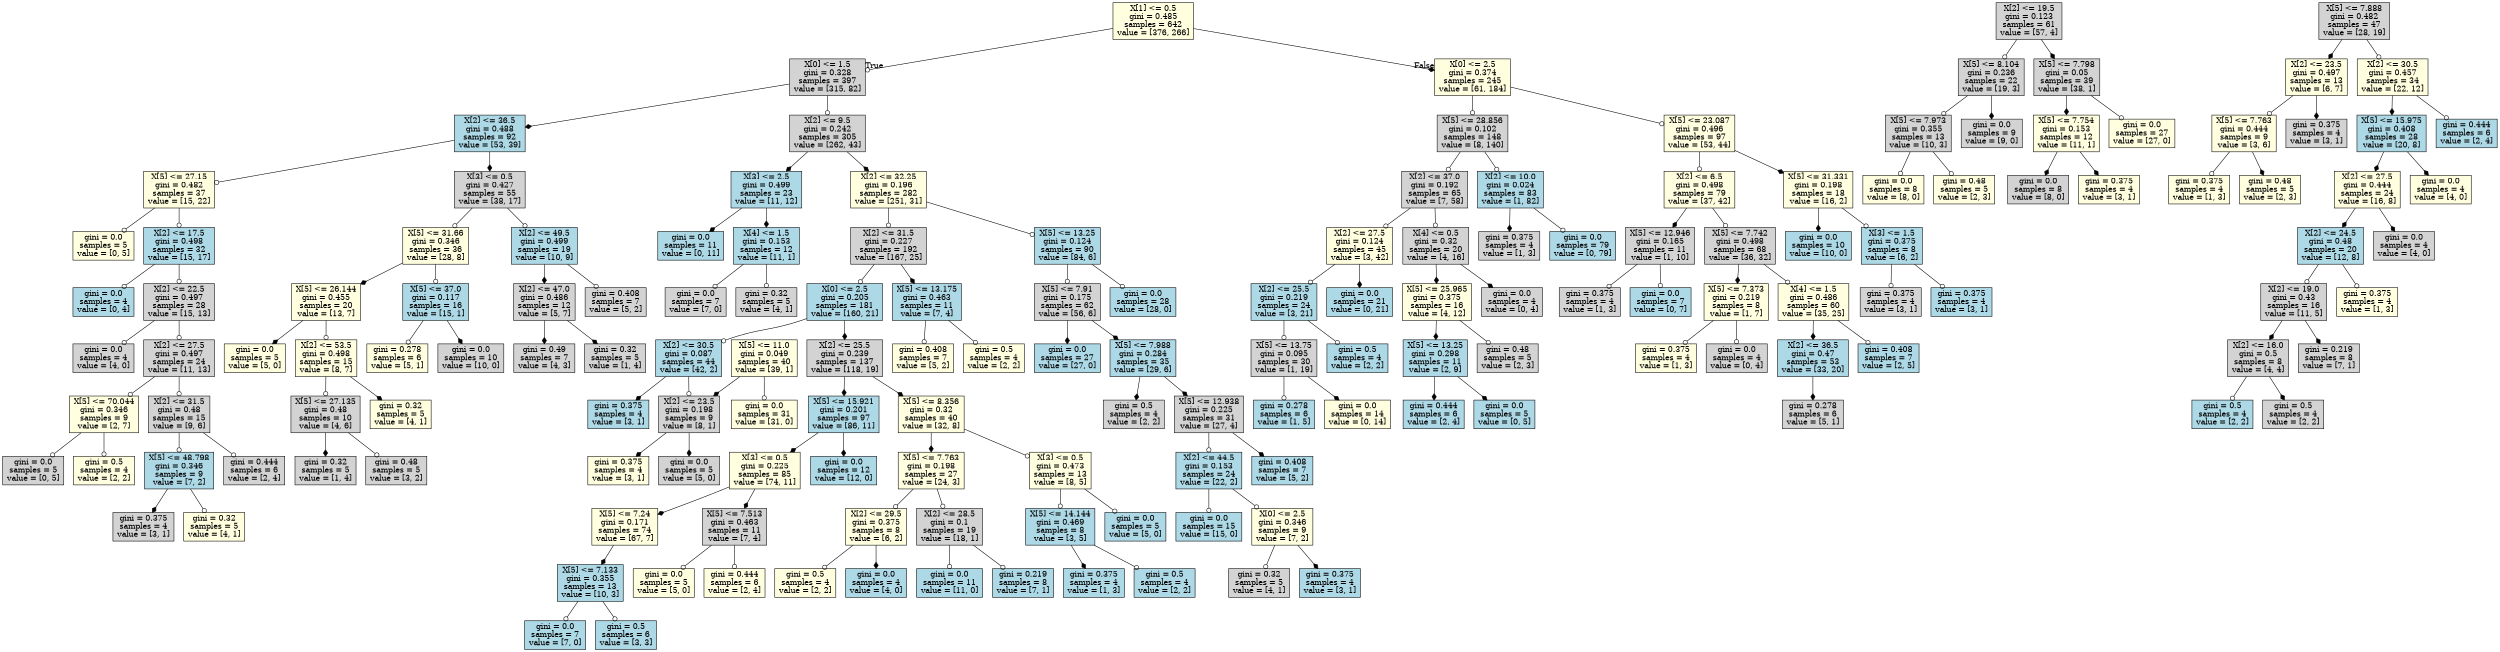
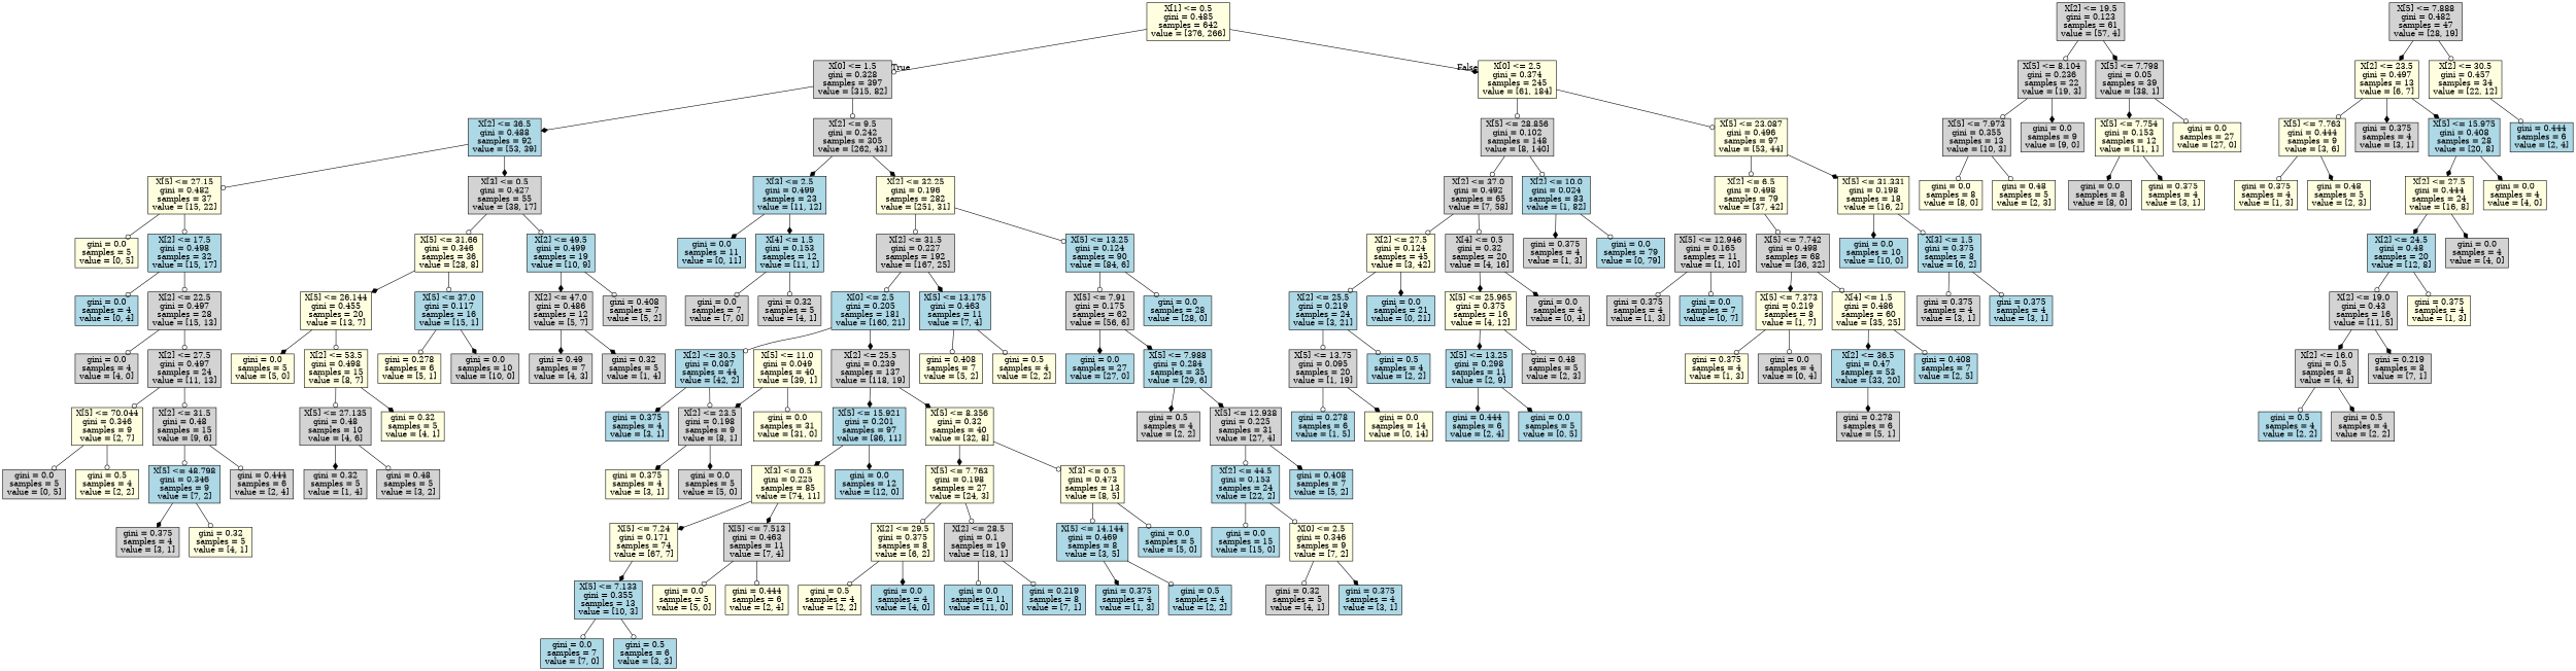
  digraph {
    node [fillcolor=lightgrey shape=box style=filled]
    edge [arrowhead=odot]
    n1 [fillcolor=lightyellow label="X[1] <= 0.5\ngini = 0.485\nsamples = 642\nvalue = [376, 266]"]
    n2 [label="X[0] <= 1.5\ngini = 0.328\nsamples = 397\nvalue = [315, 82]"]
    n3 [fillcolor=lightyellow label="X[0] <= 2.5\ngini = 0.374\nsamples = 245\nvalue = [61, 184]"]
    n4 [fillcolor=lightblue label="X[2] <= 36.5\ngini = 0.488\nsamples = 92\nvalue = [53, 39]"]
    n5 [label="X[2] <= 9.5\ngini = 0.242\nsamples = 305\nvalue = [262, 43]"]
    n6 [label="X[5] <= 28.856\ngini = 0.102\nsamples = 148\nvalue = [8, 140]"]
    n7 [fillcolor=lightyellow label="X[5] <= 23.087\ngini = 0.496\nsamples = 97\nvalue = [53, 44]"]
    n8 [fillcolor=lightyellow label="X[5] <= 27.15\ngini = 0.482\nsamples = 37\nvalue = [15, 22]"]
    n9 [label="X[3] <= 0.5\ngini = 0.427\nsamples = 55\nvalue = [38, 17]"]
    n10 [fillcolor=lightblue label="X[3] <= 2.5\ngini = 0.499\nsamples = 23\nvalue = [11, 12]"]
    n11 [fillcolor=lightyellow label="X[2] <= 32.25\ngini = 0.196\nsamples = 282\nvalue = [251, 31]"]
    n12 [fillcolor=lightyellow label="gini = 0.0\nsamples = 5\nvalue = [0, 5]"]
    n13 [fillcolor=lightblue label="X[2] <= 17.5\ngini = 0.498\nsamples = 32\nvalue = [15, 17]"]
    n14 [fillcolor=lightyellow label="X[5] <= 31.66\ngini = 0.346\nsamples = 36\nvalue = [28, 8]"]
    n15 [fillcolor=lightblue label="X[2] <= 49.5\ngini = 0.499\nsamples = 19\nvalue = [10, 9]"]
    n16 [fillcolor=lightblue label="gini = 0.0\nsamples = 4\nvalue = [0, 4]"]
    n17 [label="X[2] <= 22.5\ngini = 0.497\nsamples = 28\nvalue = [15, 13]"]
    n18 [label="gini = 0.0\nsamples = 4\nvalue = [4, 0]"]
    n19 [label="X[2] <= 27.5\ngini = 0.497\nsamples = 24\nvalue = [11, 13]"]
    n20 [fillcolor=lightyellow label="X[5] <= 70.044\ngini = 0.346\nsamples = 9\nvalue = [2, 7]"]
    n21 [label="X[2] <= 31.5\ngini = 0.48\nsamples = 15\nvalue = [9, 6]"]
    n22 [label="gini = 0.0\nsamples = 5\nvalue = [0, 5]"]
    n23 [fillcolor=lightyellow label="gini = 0.5\nsamples = 4\nvalue = [2, 2]"]
    n24 [fillcolor=lightblue label="X[5] <= 48.798\ngini = 0.346\nsamples = 9\nvalue = [7, 2]"]
    n25 [label="gini = 0.444\nsamples = 6\nvalue = [2, 4]"]
    n26 [label="gini = 0.375\nsamples = 4\nvalue = [3, 1]"]
    n27 [fillcolor=lightyellow label="gini = 0.32\nsamples = 5\nvalue = [4, 1]"]
    n28 [fillcolor=lightyellow label="X[5] <= 26.144\ngini = 0.455\nsamples = 20\nvalue = [13, 7]"]
    n29 [fillcolor=lightblue label="X[5] <= 37.0\ngini = 0.117\nsamples = 16\nvalue = [15, 1]"]
    n30 [label="X[2] <= 47.0\ngini = 0.486\nsamples = 12\nvalue = [5, 7]"]
    n31 [label="gini = 0.408\nsamples = 7\nvalue = [5, 2]"]
    n32 [fillcolor=lightyellow label="gini = 0.0\nsamples = 5\nvalue = [5, 0]"]
    n33 [fillcolor=lightyellow label="X[2] <= 53.5\ngini = 0.498\nsamples = 15\nvalue = [8, 7]"]
    n34 [fillcolor=lightyellow label="gini = 0.278\nsamples = 6\nvalue = [5, 1]"]
    n35 [label="gini = 0.0\nsamples = 10\nvalue = [10, 0]"]
    n36 [label="X[5] <= 27.135\ngini = 0.48\nsamples = 10\nvalue = [4, 6]"]
    n37 [fillcolor=lightyellow label="gini = 0.32\nsamples = 5\nvalue = [4, 1]"]
    n38 [label="gini = 0.32\nsamples = 5\nvalue = [1, 4]"]
    n39 [label="gini = 0.48\nsamples = 5\nvalue = [3, 2]"]
    n40 [label="gini = 0.49\nsamples = 7\nvalue = [4, 3]"]
    n41 [label="gini = 0.32\nsamples = 5\nvalue = [1, 4]"]
    n42 [fillcolor=lightblue label="gini = 0.0\nsamples = 11\nvalue = [0, 11]"]
    n43 [fillcolor=lightblue label="X[4] <= 1.5\ngini = 0.153\nsamples = 12\nvalue = [11, 1]"]
    n44 [label="X[2] <= 31.5\ngini = 0.227\nsamples = 192\nvalue = [167, 25]"]
    n45 [fillcolor=lightblue label="X[5] <= 13.25\ngini = 0.124\nsamples = 90\nvalue = [84, 6]"]
    n46 [label="gini = 0.0\nsamples = 7\nvalue = [7, 0]"]
    n47 [label="gini = 0.32\nsamples = 5\nvalue = [4, 1]"]
    n48 [fillcolor=lightblue label="X[0] <= 2.5\ngini = 0.205\nsamples = 181\nvalue = [160, 21]"]
    n49 [fillcolor=lightblue label="X[5] <= 13.175\ngini = 0.463\nsamples = 11\nvalue = [7, 4]"]
    n50 [label="X[5] <= 7.91\ngini = 0.175\nsamples = 62\nvalue = [56, 6]"]
    n51 [fillcolor=lightblue label="gini = 0.0\nsamples = 28\nvalue = [28, 0]"]
    n52 [fillcolor=lightblue label="X[2] <= 30.5\ngini = 0.087\nsamples = 44\nvalue = [42, 2]"]
    n53 [label="X[2] <= 25.5\ngini = 0.239\nsamples = 137\nvalue = [118, 19]"]
    n54 [fillcolor=lightyellow label="gini = 0.408\nsamples = 7\nvalue = [5, 2]"]
    n55 [fillcolor=lightyellow label="gini = 0.5\nsamples = 4\nvalue = [2, 2]"]
    n56 [fillcolor=lightblue label="gini = 0.375\nsamples = 4\nvalue = [3, 1]"]
    n57 [label="X[2] <= 23.5\ngini = 0.198\nsamples = 9\nvalue = [8, 1]"]
    n58 [fillcolor=lightblue label="X[5] <= 15.921\ngini = 0.201\nsamples = 97\nvalue = [86, 11]"]
    n59 [fillcolor=lightyellow label="X[5] <= 8.356\ngini = 0.32\nsamples = 40\nvalue = [32, 8]"]
    n60 [fillcolor=lightyellow label="X[5] <= 11.0\ngini = 0.049\nsamples = 40\nvalue = [39, 1]"]
    n61 [fillcolor=lightyellow label="gini = 0.0\nsamples = 31\nvalue = [31, 0]"]
    n62 [fillcolor=lightyellow label="gini = 0.375\nsamples = 4\nvalue = [3, 1]"]
    n63 [label="gini = 0.0\nsamples = 5\nvalue = [5, 0]"]
    n64 [fillcolor=lightyellow label="X[3] <= 0.5\ngini = 0.225\nsamples = 85\nvalue = [74, 11]"]
    n65 [fillcolor=lightblue label="gini = 0.0\nsamples = 12\nvalue = [12, 0]"]
    n66 [fillcolor=lightyellow label="X[5] <= 7.763\ngini = 0.198\nsamples = 27\nvalue = [24, 3]"]
    n67 [fillcolor=lightyellow label="X[3] <= 0.5\ngini = 0.473\nsamples = 13\nvalue = [8, 5]"]
    n68 [fillcolor=lightyellow label="X[5] <= 7.24\ngini = 0.171\nsamples = 74\nvalue = [67, 7]"]
    n69 [label="X[5] <= 7.513\ngini = 0.463\nsamples = 11\nvalue = [7, 4]"]
    n70 [fillcolor=lightblue label="X[5] <= 7.133\ngini = 0.355\nsamples = 13\nvalue = [10, 3]"]
    n71 [fillcolor=lightyellow label="gini = 0.0\nsamples = 5\nvalue = [5, 0]"]
    n72 [fillcolor=lightyellow label="gini = 0.444\nsamples = 6\nvalue = [2, 4]"]
    n73 [fillcolor=lightblue label="gini = 0.0\nsamples = 7\nvalue = [7, 0]"]
    n74 [fillcolor=lightblue label="gini = 0.5\nsamples = 6\nvalue = [3, 3]"]
    n75 [label="X[2] <= 19.5\ngini = 0.123\nsamples = 61\nvalue = [57, 4]"]
    n76 [label="X[5] <= 8.104\ngini = 0.236\nsamples = 22\nvalue = [19, 3]"]
    n77 [label="X[5] <= 7.798\ngini = 0.05\nsamples = 39\nvalue = [38, 1]"]
    n78 [label="X[5] <= 7.973\ngini = 0.355\nsamples = 13\nvalue = [10, 3]"]
    n79 [label="gini = 0.0\nsamples = 9\nvalue = [9, 0]"]
    n80 [fillcolor=lightyellow label="X[5] <= 7.754\ngini = 0.153\nsamples = 12\nvalue = [11, 1]"]
    n81 [fillcolor=lightyellow label="gini = 0.0\nsamples = 27\nvalue = [27, 0]"]
    n82 [fillcolor=lightyellow label="gini = 0.0\nsamples = 8\nvalue = [8, 0]"]
    n83 [fillcolor=lightyellow label="gini = 0.48\nsamples = 5\nvalue = [2, 3]"]
    n84 [label="gini = 0.0\nsamples = 8\nvalue = [8, 0]"]
    n85 [fillcolor=lightyellow label="gini = 0.375\nsamples = 4\nvalue = [3, 1]"]
    n86 [fillcolor=lightyellow label="X[2] <= 29.5\ngini = 0.375\nsamples = 8\nvalue = [6, 2]"]
    n87 [label="X[2] <= 28.5\ngini = 0.1\nsamples = 19\nvalue = [18, 1]"]
    n88 [fillcolor=lightblue label="X[5] <= 14.144\ngini = 0.469\nsamples = 8\nvalue = [3, 5]"]
    n89 [fillcolor=lightblue label="gini = 0.0\nsamples = 5\nvalue = [5, 0]"]
    n90 [fillcolor=lightyellow label="gini = 0.5\nsamples = 4\nvalue = [2, 2]"]
    n91 [fillcolor=lightblue label="gini = 0.0\nsamples = 4\nvalue = [4, 0]"]
    n92 [fillcolor=lightblue label="gini = 0.0\nsamples = 11\nvalue = [11, 0]"]
    n93 [fillcolor=lightblue label="gini = 0.219\nsamples = 8\nvalue = [7, 1]"]
    n94 [fillcolor=lightblue label="gini = 0.375\nsamples = 4\nvalue = [1, 3]"]
    n95 [fillcolor=lightblue label="gini = 0.5\nsamples = 4\nvalue = [2, 2]"]
    n96 [fillcolor=lightblue label="gini = 0.0\nsamples = 27\nvalue = [27, 0]"]
    n97 [fillcolor=lightblue label="X[5] <= 7.988\ngini = 0.284\nsamples = 35\nvalue = [29, 6]"]
    n98 [label="gini = 0.5\nsamples = 4\nvalue = [2, 2]"]
    n99 [label="X[5] <= 12.938\ngini = 0.225\nsamples = 31\nvalue = [27, 4]"]
    n100 [fillcolor=lightblue label="X[2] <= 44.5\ngini = 0.153\nsamples = 24\nvalue = [22, 2]"]
    n101 [fillcolor=lightblue label="gini = 0.408\nsamples = 7\nvalue = [5, 2]"]
    n102 [fillcolor=lightblue label="gini = 0.0\nsamples = 15\nvalue = [15, 0]"]
    n103 [fillcolor=lightyellow label="X[0] <= 2.5\ngini = 0.346\nsamples = 9\nvalue = [7, 2]"]
    n104 [label="gini = 0.32\nsamples = 5\nvalue = [4, 1]"]
    n105 [fillcolor=lightblue label="gini = 0.375\nsamples = 4\nvalue = [3, 1]"]
-   n106 [label="X[2] <= 37.0\ngini = 0.192\nsamples = 65\nvalue = [7, 58]"]
+   n106 [label="X[2] <= 37.0\ngini = 0.492\nsamples = 65\nvalue = [7, 58]"]
    n107 [fillcolor=lightblue label="X[2] <= 10.0\ngini = 0.024\nsamples = 83\nvalue = [1, 82]"]
    n108 [fillcolor=lightyellow label="X[2] <= 6.5\ngini = 0.498\nsamples = 79\nvalue = [37, 42]"]
    n109 [fillcolor=lightyellow label="X[5] <= 31.331\ngini = 0.198\nsamples = 18\nvalue = [16, 2]"]
    n110 [fillcolor=lightyellow label="X[2] <= 27.5\ngini = 0.124\nsamples = 45\nvalue = [3, 42]"]
    n111 [label="X[4] <= 0.5\ngini = 0.32\nsamples = 20\nvalue = [4, 16]"]
    n112 [label="gini = 0.375\nsamples = 4\nvalue = [1, 3]"]
    n113 [fillcolor=lightblue label="gini = 0.0\nsamples = 79\nvalue = [0, 79]"]
    n114 [fillcolor=lightblue label="X[2] <= 25.5\ngini = 0.219\nsamples = 24\nvalue = [3, 21]"]
    n115 [fillcolor=lightblue label="gini = 0.0\nsamples = 21\nvalue = [0, 21]"]
    n116 [fillcolor=lightyellow label="X[5] <= 25.965\ngini = 0.375\nsamples = 16\nvalue = [4, 12]"]
    n117 [label="gini = 0.0\nsamples = 4\nvalue = [0, 4]"]
-   n118 [label="X[5] <= 13.75\ngini = 0.095\nsamples = 30\nvalue = [1, 19]"]
+   n118 [label="X[5] <= 13.75\ngini = 0.095\nsamples = 20\nvalue = [1, 19]"]
    n119 [fillcolor=lightblue label="gini = 0.5\nsamples = 4\nvalue = [2, 2]"]
    n120 [fillcolor=lightblue label="gini = 0.278\nsamples = 6\nvalue = [1, 5]"]
    n121 [fillcolor=lightyellow label="gini = 0.0\nsamples = 14\nvalue = [0, 14]"]
    n122 [fillcolor=lightblue label="X[5] <= 13.25\ngini = 0.298\nsamples = 11\nvalue = [2, 9]"]
    n123 [label="gini = 0.48\nsamples = 5\nvalue = [2, 3]"]
    n124 [fillcolor=lightblue label="gini = 0.444\nsamples = 6\nvalue = [2, 4]"]
    n125 [fillcolor=lightblue label="gini = 0.0\nsamples = 5\nvalue = [0, 5]"]
    n126 [label="X[5] <= 12.946\ngini = 0.165\nsamples = 11\nvalue = [1, 10]"]
    n127 [label="X[5] <= 7.742\ngini = 0.498\nsamples = 68\nvalue = [36, 32]"]
    n128 [fillcolor=lightblue label="gini = 0.0\nsamples = 10\nvalue = [10, 0]"]
    n129 [fillcolor=lightblue label="X[3] <= 1.5\ngini = 0.375\nsamples = 8\nvalue = [6, 2]"]
    n130 [label="gini = 0.375\nsamples = 4\nvalue = [1, 3]"]
    n131 [fillcolor=lightblue label="gini = 0.0\nsamples = 7\nvalue = [0, 7]"]
    n132 [fillcolor=lightyellow label="X[5] <= 7.373\ngini = 0.219\nsamples = 8\nvalue = [1, 7]"]
    n133 [fillcolor=lightyellow label="X[4] <= 1.5\ngini = 0.486\nsamples = 60\nvalue = [35, 25]"]
    n134 [fillcolor=lightyellow label="gini = 0.375\nsamples = 4\nvalue = [1, 3]"]
    n135 [label="gini = 0.0\nsamples = 4\nvalue = [0, 4]"]
    n136 [fillcolor=lightblue label="X[2] <= 36.5\ngini = 0.47\nsamples = 53\nvalue = [33, 20]"]
    n137 [fillcolor=lightblue label="gini = 0.408\nsamples = 7\nvalue = [2, 5]"]
    n138 [label="gini = 0.278\nsamples = 6\nvalue = [5, 1]"]
    n139 [label="X[5] <= 7.888\ngini = 0.482\nsamples = 47\nvalue = [28, 19]"]
    n140 [fillcolor=lightyellow label="X[2] <= 23.5\ngini = 0.497\nsamples = 13\nvalue = [6, 7]"]
    n141 [fillcolor=lightyellow label="X[2] <= 30.5\ngini = 0.457\nsamples = 34\nvalue = [22, 12]"]
    n142 [fillcolor=lightyellow label="X[5] <= 7.763\ngini = 0.444\nsamples = 9\nvalue = [3, 6]"]
    n143 [label="gini = 0.375\nsamples = 4\nvalue = [3, 1]"]
    n144 [fillcolor=lightblue label="X[5] <= 15.975\ngini = 0.408\nsamples = 28\nvalue = [20, 8]"]
    n145 [fillcolor=lightblue label="gini = 0.444\nsamples = 6\nvalue = [2, 4]"]
    n146 [fillcolor=lightyellow label="gini = 0.375\nsamples = 4\nvalue = [1, 3]"]
    n147 [fillcolor=lightyellow label="gini = 0.48\nsamples = 5\nvalue = [2, 3]"]
    n148 [fillcolor=lightyellow label="X[2] <= 27.5\ngini = 0.444\nsamples = 24\nvalue = [16, 8]"]
    n149 [fillcolor=lightyellow label="gini = 0.0\nsamples = 4\nvalue = [4, 0]"]
    n150 [fillcolor=lightblue label="X[2] <= 24.5\ngini = 0.48\nsamples = 20\nvalue = [12, 8]"]
    n151 [label="gini = 0.0\nsamples = 4\nvalue = [4, 0]"]
    n152 [label="X[2] <= 19.0\ngini = 0.43\nsamples = 16\nvalue = [11, 5]"]
    n153 [fillcolor=lightyellow label="gini = 0.375\nsamples = 4\nvalue = [1, 3]"]
    n154 [label="X[2] <= 16.0\ngini = 0.5\nsamples = 8\nvalue = [4, 4]"]
    n155 [label="gini = 0.219\nsamples = 8\nvalue = [7, 1]"]
    n156 [fillcolor=lightblue label="gini = 0.5\nsamples = 4\nvalue = [2, 2]"]
    n157 [label="gini = 0.5\nsamples = 4\nvalue = [2, 2]"]
    n158 [label="gini = 0.375\nsamples = 4\nvalue = [3, 1]"]
    n159 [fillcolor=lightblue label="gini = 0.375\nsamples = 4\nvalue = [3, 1]"]
    n1 -> n2 [headlabel=True labelangle=45 labeldistance=2.5]
    n1 -> n3 [arrowhead=diamond headlabel=False labelangle=-45 labeldistance=2.5]
    n2 -> n4 [arrowhead=diamond]
    n2 -> n5
    n3 -> n6
    n3 -> n7
    n4 -> n8
    n4 -> n9 [arrowhead=diamond]
    n5 -> n10 [arrowhead=diamond]
    n5 -> n11 [arrowhead=diamond]
    n6 -> n106
    n6 -> n107
    n7 -> n108
    n7 -> n109 [arrowhead=diamond]
    n8 -> n12
    n8 -> n13
    n9 -> n14
    n9 -> n15
    n10 -> n42 [arrowhead=diamond]
    n10 -> n43 [arrowhead=diamond]
    n11 -> n44
    n11 -> n45
    n13 -> n16
    n13 -> n17
    n14 -> n28 [arrowhead=diamond]
    n14 -> n29
    n15 -> n30 [arrowhead=diamond]
    n15 -> n31
    n17 -> n18
    n17 -> n19
    n19 -> n20
    n19 -> n21
    n20 -> n22
    n20 -> n23
    n21 -> n24
    n21 -> n25
    n24 -> n26 [arrowhead=diamond]
    n24 -> n27
    n28 -> n32 [arrowhead=diamond]
    n28 -> n33
    n29 -> n34
    n29 -> n35 [arrowhead=diamond]
    n30 -> n40 [arrowhead=diamond]
    n30 -> n41 [arrowhead=diamond]
    n33 -> n36
    n33 -> n37 [arrowhead=diamond]
    n36 -> n38 [arrowhead=diamond]
    n36 -> n39
    n43 -> n46
    n43 -> n47
    n44 -> n48
    n44 -> n49 [arrowhead=diamond]
    n45 -> n50
    n45 -> n51
    n48 -> n52
    n48 -> n53 [arrowhead=diamond]
    n49 -> n54
    n49 -> n55
    n50 -> n96 [arrowhead=diamond]
    n50 -> n97 [arrowhead=diamond]
    n52 -> n56 [arrowhead=diamond]
    n52 -> n57
    n53 -> n58 [arrowhead=diamond]
    n53 -> n59 [arrowhead=diamond]
    n57 -> n62 [arrowhead=diamond]
    n57 -> n63 [arrowhead=diamond]
    n58 -> n64 [arrowhead=diamond]
    n58 -> n65 [arrowhead=diamond]
    n59 -> n66 [arrowhead=diamond]
    n59 -> n67
    n60 -> n57 [arrowhead=diamond]
    n60 -> n61
    n64 -> n68 [arrowhead=diamond]
    n64 -> n69 [arrowhead=diamond]
    n66 -> n86
    n66 -> n87
    n67 -> n88
    n67 -> n89
    n68 -> n70 [arrowhead=diamond]
    n69 -> n71
    n69 -> n72
    n70 -> n73
    n70 -> n74
    n75 -> n76
    n75 -> n77 [arrowhead=diamond]
    n76 -> n78
    n76 -> n79 [arrowhead=diamond]
    n77 -> n80 [arrowhead=diamond]
    n77 -> n81
    n78 -> n82
    n78 -> n83
    n80 -> n84 [arrowhead=diamond]
    n80 -> n85 [arrowhead=diamond]
    n86 -> n90
    n86 -> n91 [arrowhead=diamond]
    n87 -> n92
    n87 -> n93
    n88 -> n94 [arrowhead=diamond]
    n88 -> n95
    n97 -> n98 [arrowhead=diamond]
    n97 -> n99 [arrowhead=diamond]
    n99 -> n100
    n99 -> n101 [arrowhead=diamond]
    n100 -> n102
    n100 -> n103
    n103 -> n104
    n103 -> n105 [arrowhead=diamond]
    n106 -> n110
    n106 -> n111
    n107 -> n112 [arrowhead=diamond]
    n107 -> n113
-   n108 -> n126 [arrowhead=diamond]
    n108 -> n127
    n109 -> n128 [arrowhead=diamond]
    n109 -> n129
    n110 -> n114
    n110 -> n115 [arrowhead=diamond]
    n111 -> n116 [arrowhead=diamond]
    n111 -> n117 [arrowhead=diamond]
    n114 -> n118
    n114 -> n119
    n116 -> n122 [arrowhead=diamond]
    n116 -> n123
    n118 -> n120
    n118 -> n121 [arrowhead=diamond]
    n122 -> n124 [arrowhead=diamond]
    n122 -> n125 [arrowhead=diamond]
    n126 -> n130
    n126 -> n131
    n127 -> n132 [arrowhead=diamond]
    n127 -> n133
    n129 -> n158
    n129 -> n159
    n132 -> n134
    n132 -> n135
    n133 -> n136 [arrowhead=diamond]
    n133 -> n137
    n136 -> n138 [arrowhead=diamond]
    n139 -> n140 [arrowhead=diamond]
    n139 -> n141
    n140 -> n142
    n140 -> n143 [arrowhead=diamond]
-   n141 -> n144 [arrowhead=diamond]
+   n140 -> n144 [arrowhead=diamond]
    n141 -> n145
    n142 -> n146
    n142 -> n147 [arrowhead=diamond]
    n144 -> n148 [arrowhead=diamond]
    n144 -> n149 [arrowhead=diamond]
    n148 -> n150 [arrowhead=diamond]
    n148 -> n151 [arrowhead=diamond]
    n150 -> n152
    n150 -> n153
    n152 -> n154 [arrowhead=diamond]
    n152 -> n155 [arrowhead=diamond]
    n154 -> n156
    n154 -> n157 [arrowhead=diamond]
  }
